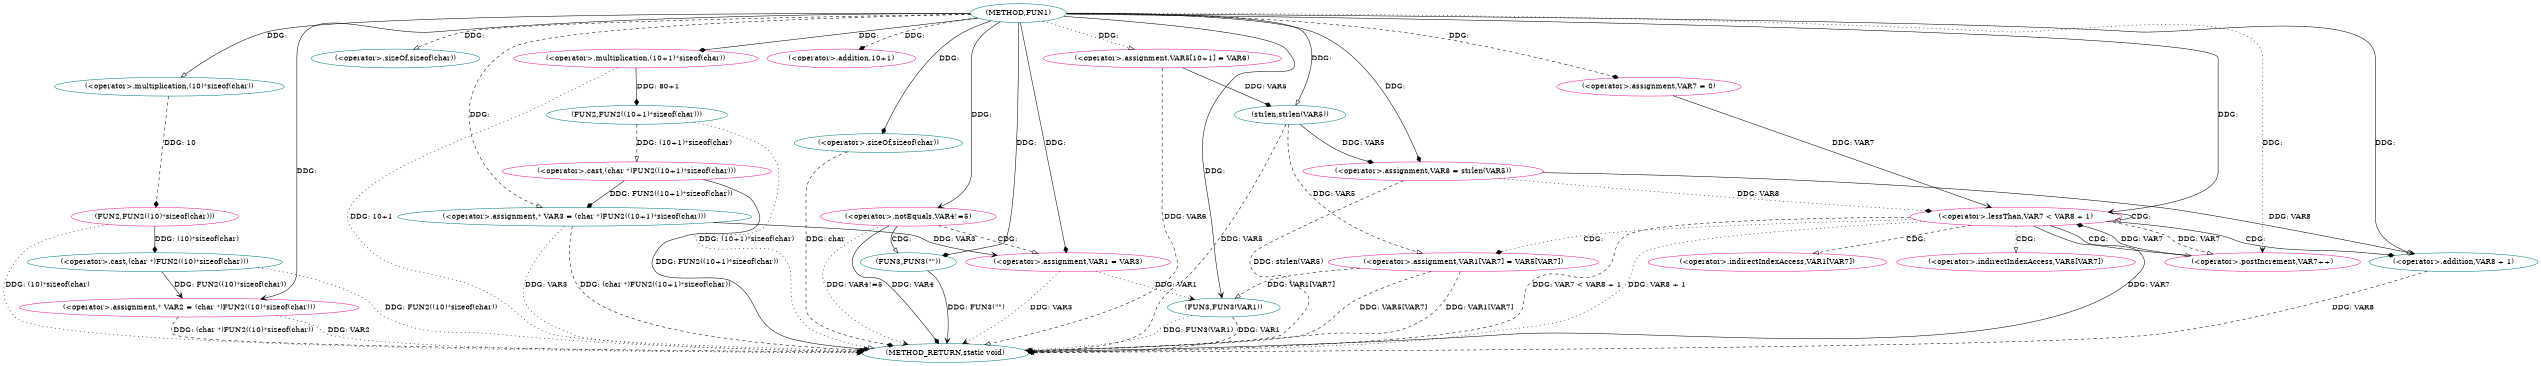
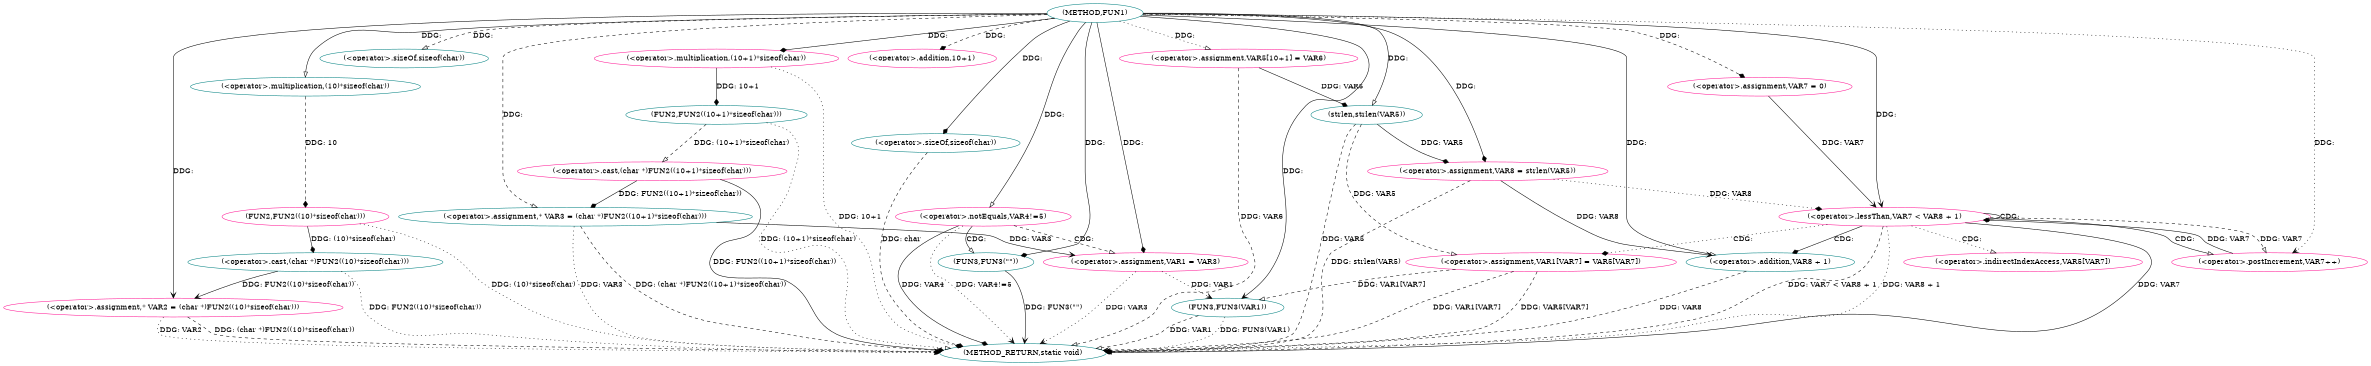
  digraph {
    node [color=deeppink]
    edge [arrowhead=onormal style=solid]
    n1 [color=teal label="(METHOD,FUN1)"]
    n2 [label="(<operator>.assignment,* VAR2 = (char *)FUN2((10)*sizeof(char)))"]
    n3 [color=teal label="(<operator>.multiplication,(10)*sizeof(char))"]
    n4 [color=teal label="(<operator>.sizeOf,sizeof(char))"]
    n5 [color=teal label="(<operator>.assignment,* VAR3 = (char *)FUN2((10+1)*sizeof(char)))"]
    n6 [label="(<operator>.multiplication,(10+1)*sizeof(char))"]
    n7 [label="(<operator>.addition,10+1)"]
    n8 [color=teal label="(<operator>.sizeOf,sizeof(char))"]
    n9 [label="(<operator>.notEquals,VAR4!=5)"]
    n10 [color=teal label="(FUN3,FUN3(\"\"))"]
    n11 [label="(<operator>.assignment,VAR1 = VAR3)"]
    n12 [label="(<operator>.assignment,VAR5[10+1] = VAR6)"]
    n13 [label="(<operator>.assignment,VAR8 = strlen(VAR5))"]
    n14 [color=teal label="(strlen,strlen(VAR5))"]
    n15 [label="(<operator>.assignment,VAR7 = 0)"]
    n16 [label="(<operator>.lessThan,VAR7 < VAR8 + 1)"]
    n17 [color=teal label="(<operator>.addition,VAR8 + 1)"]
    n18 [label="(<operator>.postIncrement,VAR7++)"]
    n19 [color=teal label="(FUN3,FUN3(VAR1))"]
    n20 [color=teal label="(METHOD_RETURN,static void)"]
    n21 [label="(FUN2,FUN2((10)*sizeof(char)))"]
    n22 [color=teal label="(FUN2,FUN2((10+1)*sizeof(char)))"]
    n23 [label="(<operator>.assignment,VAR1[VAR7] = VAR5[VAR7])"]
-   n24 [label="(<operator>.indirectIndexAccess,VAR1[VAR7])"]
    n25 [label="(<operator>.indirectIndexAccess,VAR5[VAR7])"]
    n26 [color=teal label="(<operator>.cast,(char *)FUN2((10)*sizeof(char)))"]
    n27 [label="(<operator>.cast,(char *)FUN2((10+1)*sizeof(char)))"]
    n1 -> n2 [arrowhead=vee label="DDG: "]
    n1 -> n3 [label="DDG: "]
    n1 -> n4 [label="DDG: " style=dashed]
    n1 -> n5 [label="DDG: " style=dashed]
    n1 -> n6 [arrowhead=diamond label="DDG: "]
    n1 -> n7 [arrowhead=diamond label="DDG: " style=dashed]
    n1 -> n8 [arrowhead=diamond label="DDG: "]
-   n1 -> n9 [arrowhead=vee label="DDG: "]
+   n1 -> n9 [label="DDG: "]
    n1 -> n10 [arrowhead=diamond label="DDG: "]
    n1 -> n11 [arrowhead=diamond label="DDG: "]
    n1 -> n12 [label="DDG: " style=dotted]
    n1 -> n13 [arrowhead=diamond label="DDG: "]
    n1 -> n14 [label="DDG: "]
    n1 -> n15 [arrowhead=diamond label="DDG: " style=dashed]
    n1 -> n16 [arrowhead=vee label="DDG: "]
    n1 -> n17 [label="DDG: "]
    n1 -> n18 [arrowhead=vee label="DDG: " style=dotted]
    n1 -> n19 [arrowhead=vee label="DDG: "]
    n2 -> n20 [arrowhead=diamond label="DDG: VAR2" style=dotted]
    n2 -> n20 [label="DDG: (char *)FUN2((10)*sizeof(char))" style=dashed]
    n3 -> n21 [arrowhead=diamond label="DDG: 10" style=dashed]
    n5 -> n11 [arrowhead=vee label="DDG: VAR3"]
    n5 -> n20 [arrowhead=vee label="DDG: VAR3" style=dotted]
    n5 -> n20 [label="DDG: (char *)FUN2((10+1)*sizeof(char))" style=dashed]
    n6 -> n20 [arrowhead=diamond label="DDG: 10+1" style=dotted]
-   n6 -> n22 [arrowhead=diamond label="DDG: 80+1"]
+   n6 -> n22 [arrowhead=diamond label="DDG: 10+1"]
    n8 -> n20 [arrowhead=diamond label="DDG: char" style=dashed]
    n9 -> n10 [label="CDG: "]
    n9 -> n11 [label="CDG: " style=dashed]
    n9 -> n20 [arrowhead=vee label="DDG: VAR4!=5" style=dotted]
    n9 -> n20 [arrowhead=diamond label="DDG: VAR4"]
    n10 -> n20 [arrowhead=vee label="DDG: FUN3(\"\")"]
    n11 -> n19 [arrowhead=vee label="DDG: VAR1" style=dotted]
    n11 -> n20 [arrowhead=vee label="DDG: VAR3" style=dotted]
    n12 -> n14 [arrowhead=diamond label="DDG: VAR5"]
    n12 -> n20 [label="DDG: VAR6" style=dashed]
    n13 -> n16 [arrowhead=diamond label="DDG: VAR8" style=dotted]
    n13 -> n17 [arrowhead=vee label="DDG: VAR8"]
    n13 -> n20 [label="DDG: strlen(VAR5)" style=dashed]
    n14 -> n13 [arrowhead=diamond label="DDG: VAR5"]
    n14 -> n20 [arrowhead=diamond label="DDG: VAR5" style=dashed]
    n14 -> n23 [label="DDG: VAR5" style=dashed]
    n15 -> n16 [arrowhead=vee label="DDG: VAR7"]
    n16 -> n16 [label="CDG: "]
    n16 -> n17 [arrowhead=diamond label="CDG: "]
    n16 -> n18 [label="DDG: VAR7" style=dashed]
    n16 -> n18 [label="CDG: "]
    n16 -> n20 [arrowhead=diamond label="DDG: VAR7 < VAR8 + 1" style=dashed]
    n16 -> n20 [label="DDG: VAR8 + 1" style=dotted]
    n16 -> n20 [label="DDG: VAR7"]
    n16 -> n23 [arrowhead=diamond label="CDG: " style=dotted]
-   n16 -> n24 [label="CDG: " style=dashed]
    n16 -> n25 [label="CDG: " style=dotted]
    n17 -> n20 [arrowhead=diamond label="DDG: VAR8" style=dashed]
    n18 -> n16 [arrowhead=diamond label="DDG: VAR7"]
    n19 -> n20 [label="DDG: VAR1" style=dashed]
    n19 -> n20 [label="DDG: FUN3(VAR1)" style=dotted]
    n21 -> n20 [arrowhead=vee label="DDG: (10)*sizeof(char)" style=dotted]
    n21 -> n26 [arrowhead=diamond label="DDG: (10)*sizeof(char)"]
    n22 -> n20 [label="DDG: (10+1)*sizeof(char)" style=dotted]
    n22 -> n27 [label="DDG: (10+1)*sizeof(char)" style=dashed]
    n23 -> n19 [label="DDG: VAR1[VAR7]" style=dashed]
    n23 -> n20 [arrowhead=vee label="DDG: VAR5[VAR7]" style=dashed]
    n23 -> n20 [arrowhead=vee label="DDG: VAR1[VAR7]" style=dashed]
    n26 -> n2 [arrowhead=vee label="DDG: FUN2((10)*sizeof(char))"]
    n26 -> n20 [label="DDG: FUN2((10)*sizeof(char))" style=dotted]
    n27 -> n5 [arrowhead=diamond label="DDG: FUN2((10+1)*sizeof(char))"]
    n27 -> n20 [arrowhead=diamond label="DDG: FUN2((10+1)*sizeof(char))"]
  }
